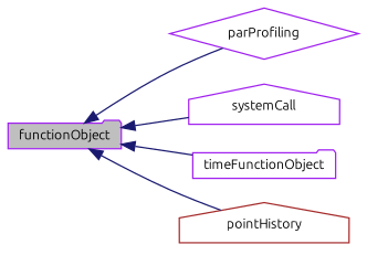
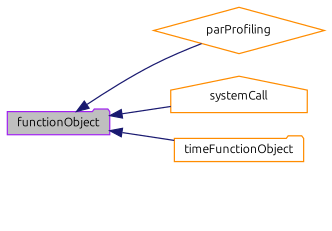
  digraph {
    fontname=Ubuntu
    rankdir=LR
    node [color=purple fontname=Ubuntu fontsize=10 shape=folder]
    edge [color=midnightblue dir=back fontname=Ubuntu fontsize=10 labelfontname=Helvetica labelfontsize=10 style=solid]
    n1 [fillcolor=grey75 fontcolor=black height=0.2 label=functionObject style=filled width=0.4]
-   n2 [height=0.2 label=parProfiling shape=diamond width=0.4]
-   n3 [height=0.2 label=systemCall shape=house width=0.4]
-   n4 [height=0.2 label=timeFunctionObject width=0.4]
-   n5 [color=brown height=0.2 label=pointHistory shape=house width=0.4]
+   n2 [color=darkorange height=0.2 label=parProfiling shape=diamond width=0.4]
+   n3 [color=darkorange height=0.2 label=systemCall shape=house width=0.4]
+   n4 [color=darkorange height=0.2 label=timeFunctionObject width=0.4]
    n1 -> n2
    n1 -> n3
    n1 -> n4
-   n1 -> n5
  }
